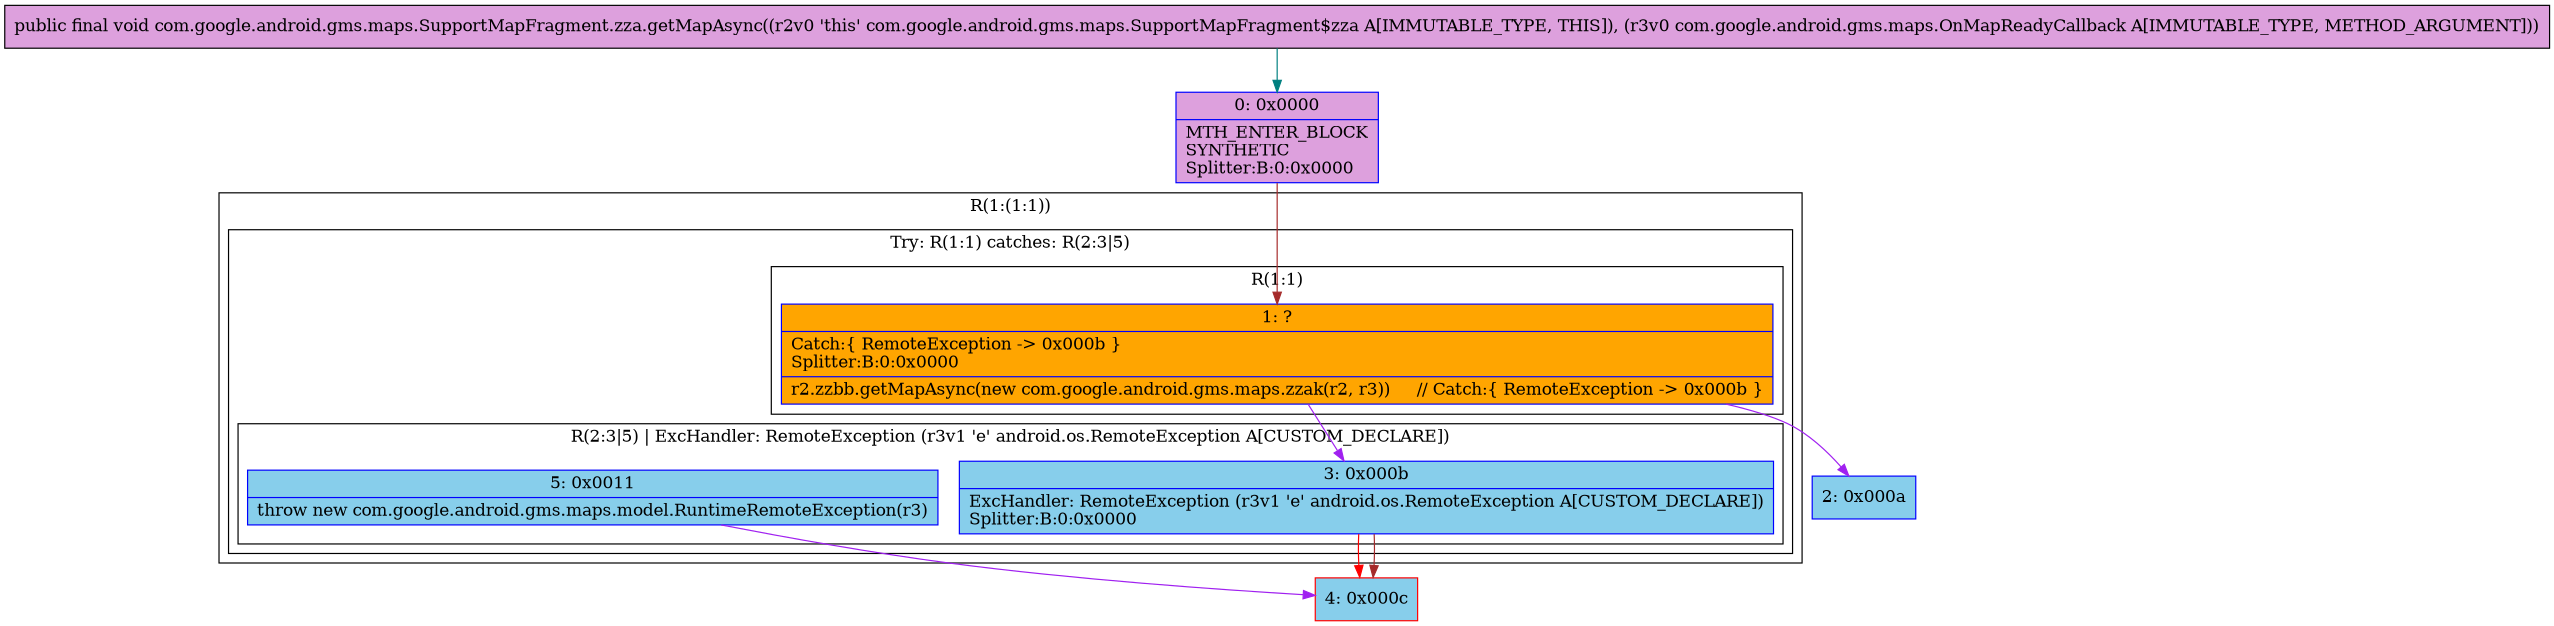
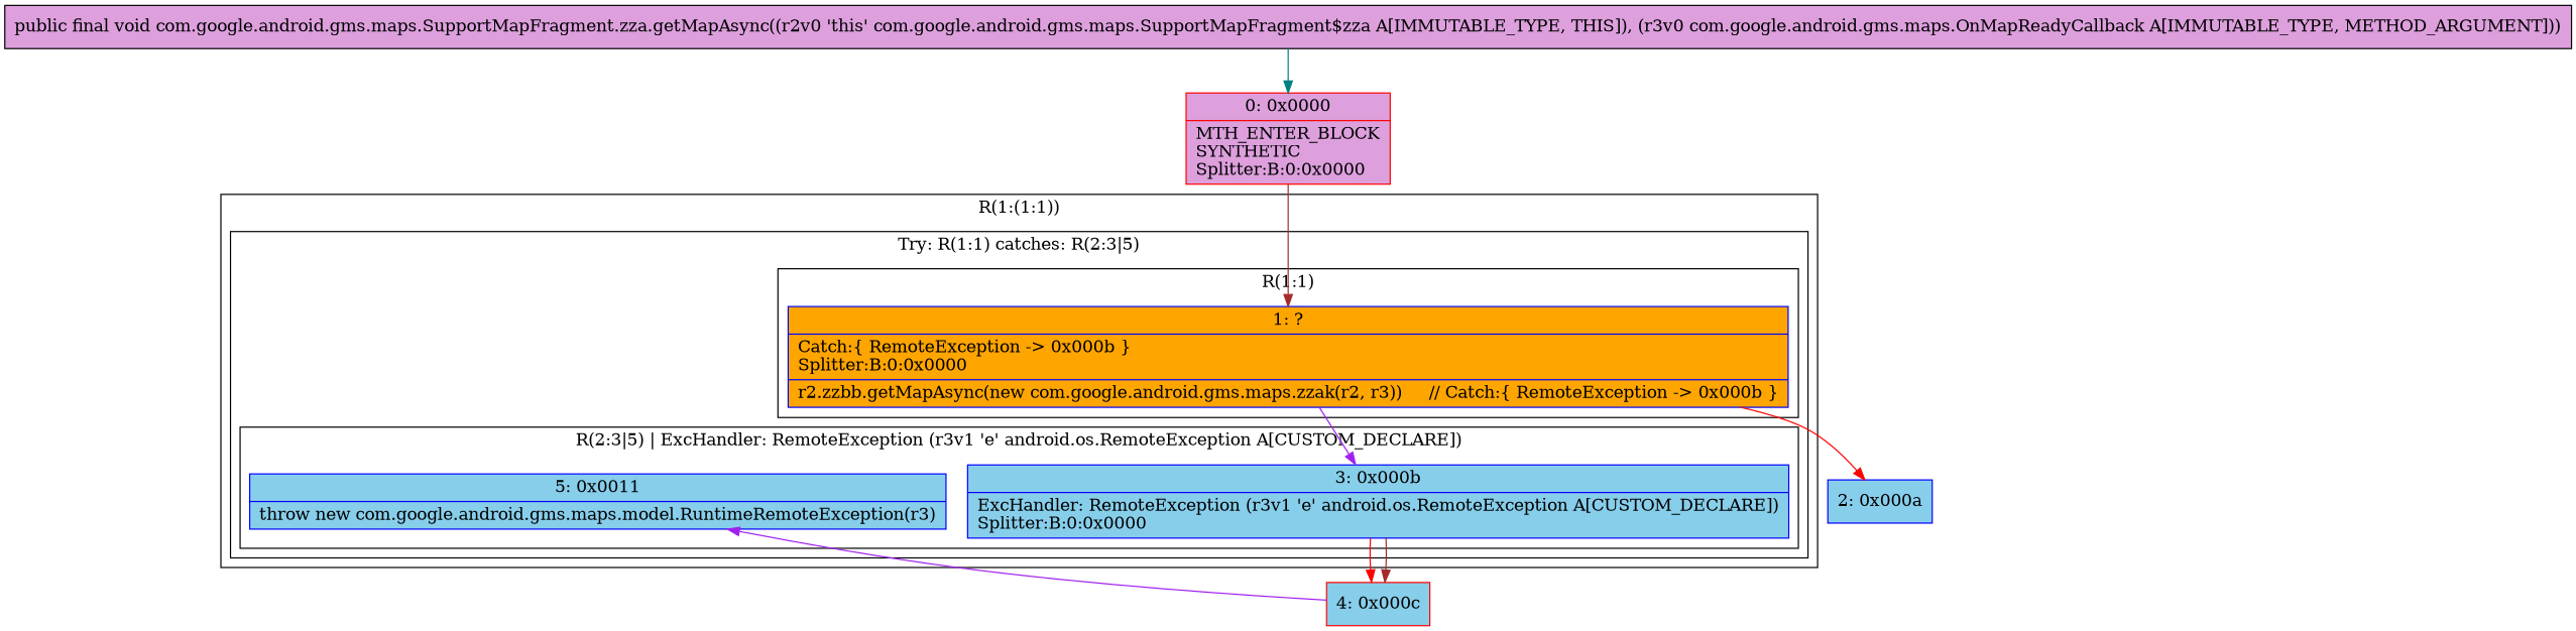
  digraph {
    node [color=blue fillcolor=skyblue shape=record style=filled]
    edge [color=purple]
    n1 [fillcolor=orange label="{1\:\ ?|Catch:\{ RemoteException \-\> 0x000b \}\lSplitter:B:0:0x0000\l|r2.zzbb.getMapAsync(new com.google.android.gms.maps.zzak(r2, r3))     \/\/ Catch:\{ RemoteException \-\> 0x000b \}\l}"]
    n2 [label="{3\:\ 0x000b|ExcHandler: RemoteException (r3v1 'e' android.os.RemoteException A[CUSTOM_DECLARE])\lSplitter:B:0:0x0000\l}"]
    n3 [label="{5\:\ 0x0011|throw new com.google.android.gms.maps.model.RuntimeRemoteException(r3)\l}"]
    n4 [label="{2\:\ 0x000a}"]
    n5 [color=red label="{4\:\ 0x000c}"]
-   n6 [fillcolor=plum label="{0\:\ 0x0000|MTH_ENTER_BLOCK\lSYNTHETIC\lSplitter:B:0:0x0000\l}"]
+   n6 [color=red fillcolor=plum label="{0\:\ 0x0000|MTH_ENTER_BLOCK\lSYNTHETIC\lSplitter:B:0:0x0000\l}"]
    n7 [fillcolor=plum label="{public final void com.google.android.gms.maps.SupportMapFragment.zza.getMapAsync((r2v0 'this' com.google.android.gms.maps.SupportMapFragment$zza A[IMMUTABLE_TYPE, THIS]), (r3v0 com.google.android.gms.maps.OnMapReadyCallback A[IMMUTABLE_TYPE, METHOD_ARGUMENT])) }" color=""]
    subgraph cluster_1 {
      label="R(1:(1:1))"
      subgraph cluster_2 {
        label="Try: R(1:1) catches: R(2:3|5)"
        subgraph cluster_3 {
          label="R(1:1)"
          n1
        }
        subgraph cluster_4 {
          label="R(2:3|5) | ExcHandler: RemoteException (r3v1 'e' android.os.RemoteException A[CUSTOM_DECLARE])\l"
          n2
          n3
        }
      }
    }
    subgraph cluster_5 {
      label="R(2:3|5) | ExcHandler: RemoteException (r3v1 'e' android.os.RemoteException A[CUSTOM_DECLARE])\l"
    }
    n1 -> n2
-   n1 -> n4
+   n1 -> n4 [color=red]
    n2 -> n5 [color=red]
    n2 -> n5 [color=brown]
-   n3 -> n5
+   n5 -> n3
    n6 -> n1 [color=brown]
    n7 -> n6 [color=teal]
  }
